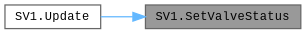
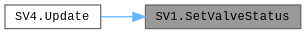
  digraph {
    rankdir=RL
    fontname="Liberation Mono"
    node [fontname="Liberation Mono" fontsize=10 shape=box style=filled]
    n1 [color=gray40 fillcolor=grey60 fontcolor=black height=0.2 label="SV1.SetValveStatus" width=0.4]
-   n2 [color=grey40 fillcolor=white height=0.2 label="SV1.Update" width=0.4]
+   n2 [color=grey40 fillcolor=white height=0.2 label="SV4.Update" width=0.4]
    n1 -> n2 [color=steelblue1 dir=back fontname="Liberation Mono" fontsize=10 labelfontname=Helvetica labelfontsize=10 style=solid]
  }
